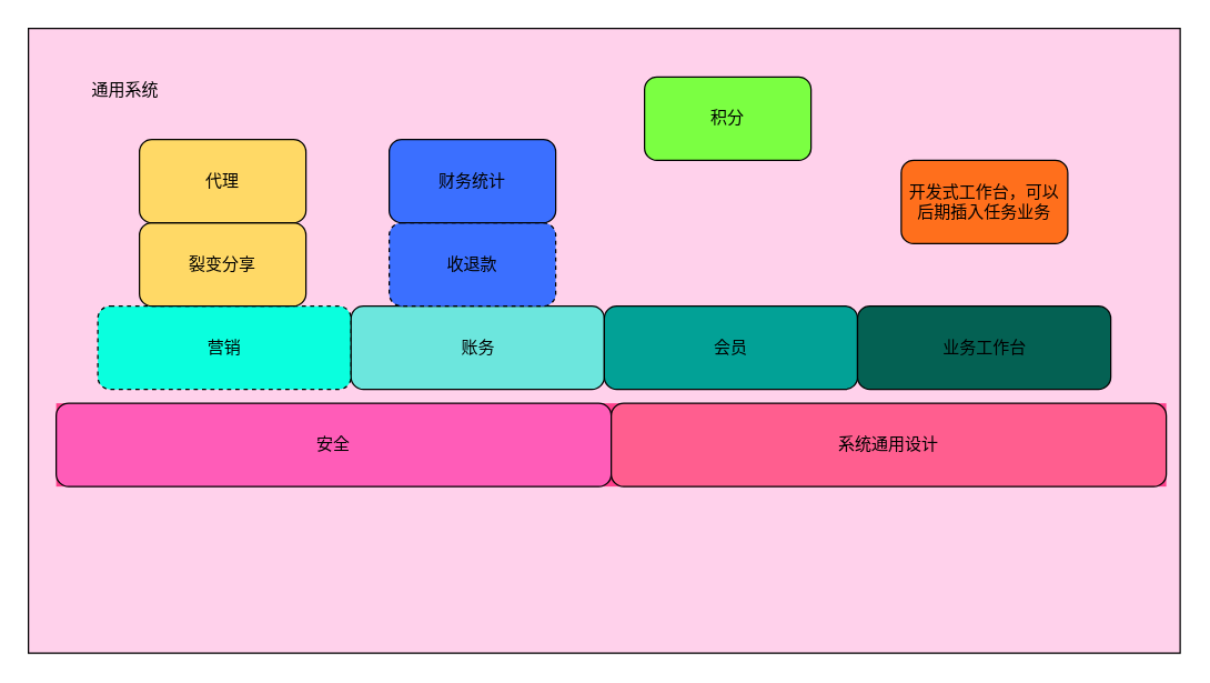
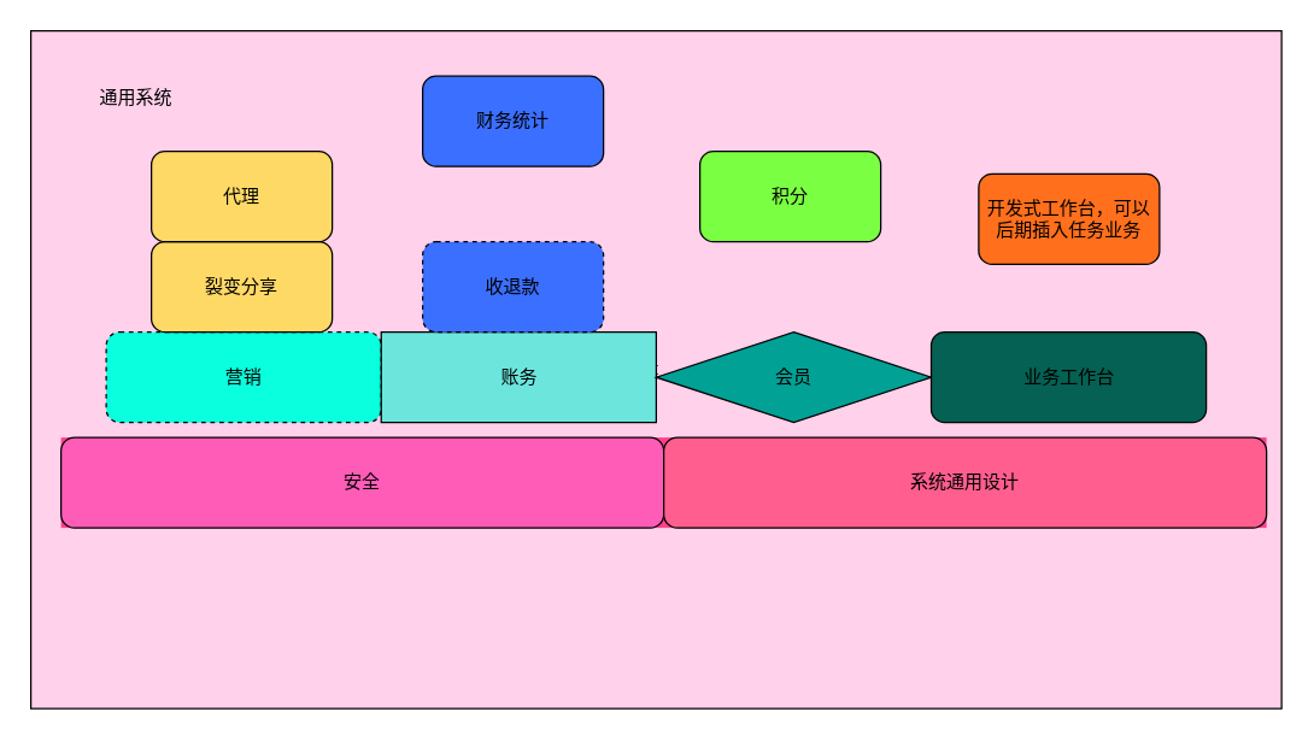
  <mxCell id="0" />
  <mxCell id="1" parent="0" />
  <mxCell id="2" value="t" style="rounded=0;whiteSpace=wrap;html=1;fillColor=#FFD1EB;movable=0;resizable=0;rotatable=0;deletable=0;editable=0;locked=1;connectable=0;" vertex="1" parent="1"><mxGeometry x="20" y="20" width="830" height="450" as="geometry" /></mxCell>
  <mxCell id="3" value="" style="group;movable=0;resizable=0;rotatable=0;deletable=0;editable=0;locked=1;connectable=0;" vertex="1" connectable="0" parent="1"><mxGeometry x="70" y="220" width="730" height="60" as="geometry" /></mxCell>
  <mxCell id="4" value="营销" style="rounded=1;whiteSpace=wrap;html=1;fillColor=#0AFFDE;movable=0;resizable=0;rotatable=0;deletable=0;editable=0;locked=1;connectable=0;dashed=1;" vertex="1" parent="3"><mxGeometry width="182.5" height="60" as="geometry" /></mxCell>
- <mxCell id="5" value="账务" style="rounded=1;whiteSpace=wrap;html=1;fillColor=#6CE6DD;movable=0;resizable=0;rotatable=0;deletable=0;editable=0;locked=1;connectable=0;" vertex="1" parent="3"><mxGeometry x="182.5" width="182.5" height="60" as="geometry" /></mxCell>
- <mxCell id="6" value="会员" style="rounded=1;whiteSpace=wrap;html=1;fillColor=#02A196;movable=0;resizable=0;rotatable=0;deletable=0;editable=0;locked=1;connectable=0;" vertex="1" parent="3"><mxGeometry x="365" width="182.5" height="60" as="geometry" /></mxCell>
+ <mxCell id="5" value="账务" style="whiteSpace=wrap;html=1;fillColor=#6CE6DD;movable=0;resizable=0;rotatable=0;deletable=0;editable=0;locked=1;connectable=0;rounded=0;" vertex="1" parent="3"><mxGeometry x="182.5" width="182.5" height="60" as="geometry" /></mxCell>
+ <mxCell id="6" value="会员" style="rhombus;whiteSpace=wrap;html=1;fillColor=#02A196;movable=0;resizable=0;rotatable=0;deletable=0;editable=0;locked=1;connectable=0;" vertex="1" parent="3"><mxGeometry x="365" width="182.5" height="60" as="geometry" /></mxCell>
  <mxCell id="7" value="业务工作台" style="rounded=1;whiteSpace=wrap;html=1;fillColor=#046153;movable=0;resizable=0;rotatable=0;deletable=0;editable=0;locked=1;connectable=0;" vertex="1" parent="3"><mxGeometry x="547.5" width="182.5" height="60" as="geometry" /></mxCell>
  <mxCell id="8" value="" style="group;fillColor=#FF408C;movable=0;resizable=0;rotatable=0;deletable=0;editable=0;locked=1;connectable=0;" vertex="1" connectable="0" parent="1"><mxGeometry x="40" y="290" width="800" height="60" as="geometry" /></mxCell>
  <mxCell id="9" value="安全" style="rounded=1;whiteSpace=wrap;html=1;movable=0;resizable=0;rotatable=0;deletable=0;editable=0;locked=1;connectable=0;fillColor=#FF5CB8;" vertex="1" parent="8"><mxGeometry width="400.0" height="60" as="geometry" /></mxCell>
  <mxCell id="10" value="系统通用设计" style="rounded=1;whiteSpace=wrap;html=1;movable=0;resizable=0;rotatable=0;deletable=0;editable=0;locked=1;connectable=0;fillColor=#FF5E8F;" vertex="1" parent="8"><mxGeometry x="400.0" width="400.0" height="60" as="geometry" /></mxCell>
- <mxCell id="11" value="积分" style="rounded=1;whiteSpace=wrap;html=1;fillColor=#7BFF42;movable=0;resizable=0;rotatable=0;deletable=0;editable=0;locked=1;connectable=0;" vertex="1" parent="1"><mxGeometry x="464" y="55" width="120" height="60" as="geometry" /></mxCell>
+ <mxCell id="11" value="积分" style="rounded=1;whiteSpace=wrap;html=1;fillColor=#7BFF42;movable=0;resizable=0;rotatable=0;deletable=0;editable=0;locked=1;connectable=0;" vertex="1" parent="1"><mxGeometry x="464" y="100" width="120" height="60" as="geometry" /></mxCell>
  <mxCell id="12" value="裂变分享" style="rounded=1;whiteSpace=wrap;html=1;fillColor=#FFD966;movable=0;resizable=0;rotatable=0;deletable=0;editable=0;locked=1;connectable=0;" vertex="1" parent="1"><mxGeometry x="100" y="160" width="120" height="60" as="geometry" /></mxCell>
  <mxCell id="13" value="代理" style="rounded=1;whiteSpace=wrap;html=1;fillColor=#FFD966;movable=0;resizable=0;rotatable=0;deletable=0;editable=0;locked=1;connectable=0;" vertex="1" parent="1"><mxGeometry x="100" y="100" width="120" height="60" as="geometry" /></mxCell>
  <mxCell id="14" value="收退款" style="rounded=1;whiteSpace=wrap;html=1;fillColor=#3B6FFF;movable=0;resizable=0;rotatable=0;deletable=0;editable=0;locked=1;connectable=0;dashed=1;" vertex="1" parent="1"><mxGeometry x="280" y="160" width="120" height="60" as="geometry" /></mxCell>
- <mxCell id="15" value="财务统计" style="rounded=1;whiteSpace=wrap;html=1;fillColor=#3B6FFF;movable=0;resizable=0;rotatable=0;deletable=0;editable=0;locked=1;connectable=0;" vertex="1" parent="1"><mxGeometry x="280" y="100" width="120" height="60" as="geometry" /></mxCell>
+ <mxCell id="15" value="财务统计" style="rounded=1;whiteSpace=wrap;html=1;fillColor=#3B6FFF;movable=0;resizable=0;rotatable=0;deletable=0;editable=0;locked=1;connectable=0;" vertex="1" parent="1"><mxGeometry x="280" y="50" width="120" height="60" as="geometry" /></mxCell>
  <mxCell id="16" value="开发式工作台，可以后期插入任务业务" style="rounded=1;whiteSpace=wrap;html=1;fillColor=#FF6F1C;movable=0;resizable=0;rotatable=0;deletable=0;editable=0;locked=1;connectable=0;" vertex="1" parent="1"><mxGeometry x="649" y="115" width="120" height="60" as="geometry" /></mxCell>
  <mxCell id="17" value="通用系统" style="text;html=1;strokeColor=none;fillColor=none;align=center;verticalAlign=middle;whiteSpace=wrap;rounded=0;movable=0;resizable=0;rotatable=0;deletable=0;editable=0;locked=1;connectable=0;" vertex="1" parent="1"><mxGeometry y="40" width="80" height="50" as="geometry" x="50" /></mxCell>
